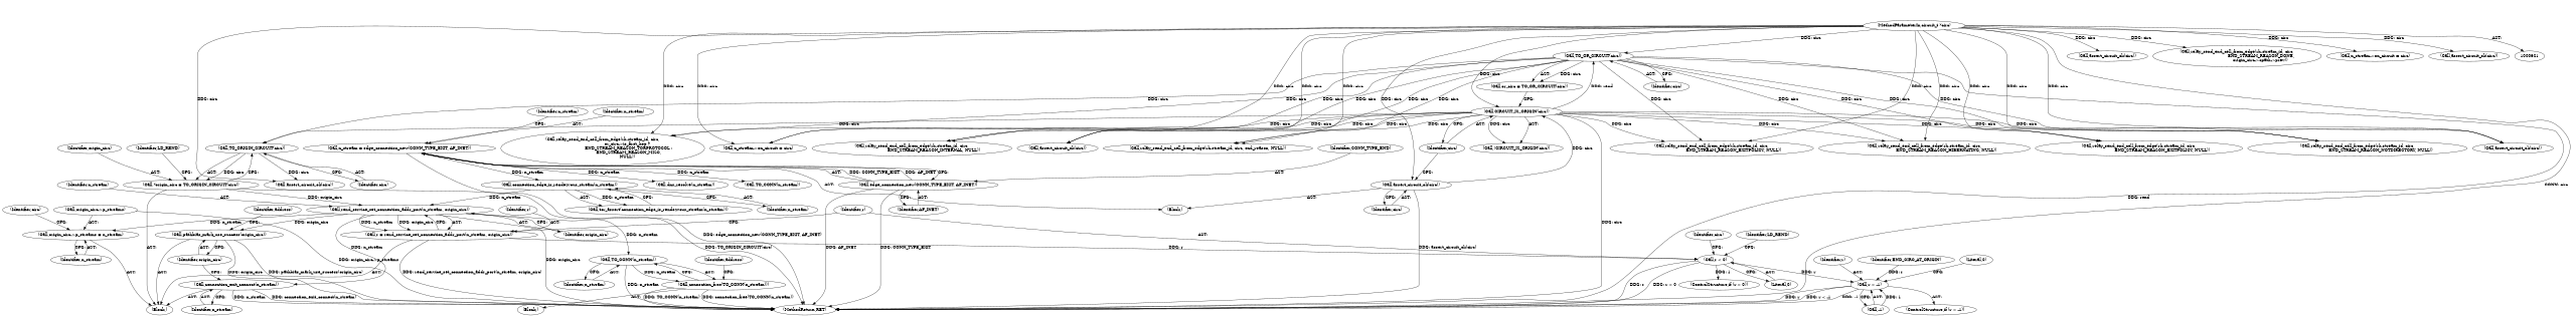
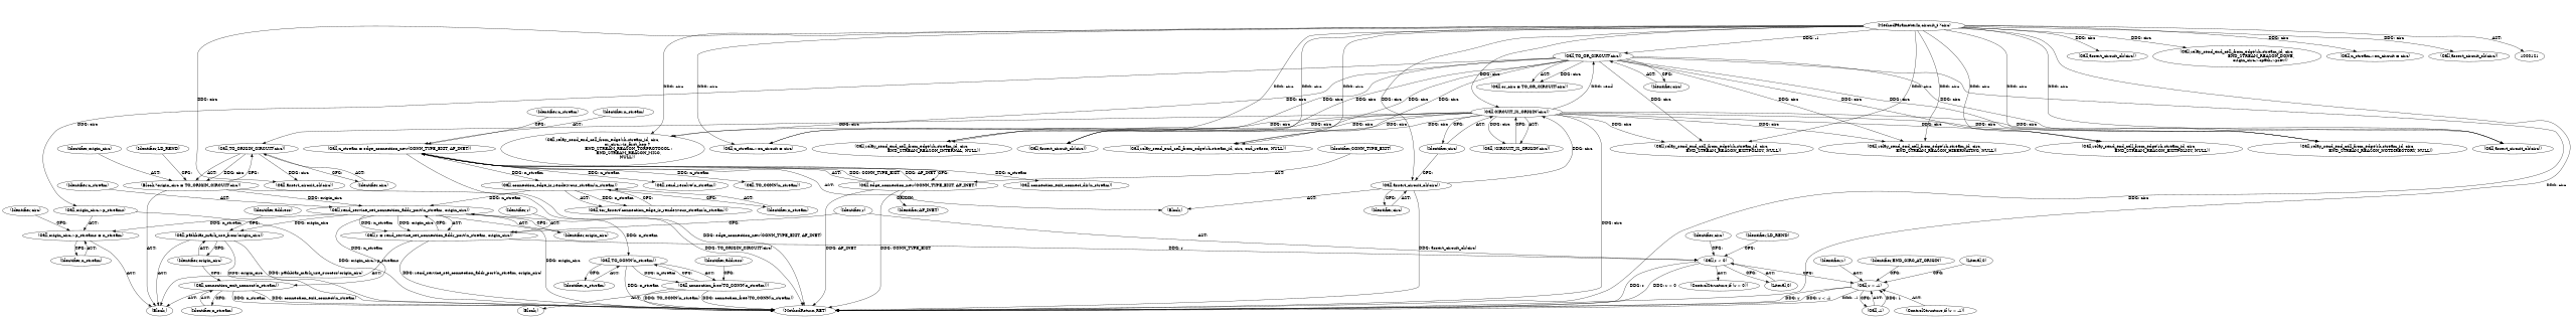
  digraph {
    n1 [label="(Call,rend_service_set_connection_addr_port(n_stream, origin_circ))"]
    n2 [label="(Call,r = rend_service_set_connection_addr_port(n_stream, origin_circ))"]
    n3 [label="(Call,TO_CONN(n_stream))"]
    n4 [label="(Call,origin_circ->p_streams = n_stream)"]
    n5 [label="(Call,connection_exit_connect(n_stream))"]
-   n6 [label="(Call,pathbias_mark_use_success(origin_circ))"]
+   n6 [label="(Call,pathbias_mark_use_from(origin_circ))"]
    n7 [label="(MethodReturn,RET)"]
    n8 [label="(Identifier,origin_circ)"]
    n9 [label="(Block,)"]
    n10 [label="(Call,r < 0)"]
    n11 [label="(Call,connection_free(TO_CONN(n_stream)))"]
    n12 [label="(Identifier,n_stream)"]
    n13 [label="(Identifier,n_stream)"]
    n14 [label="(Identifier,n_stream)"]
    n15 [label="(Identifier,origin_circ)"]
    n16 [label="(Call,connection_edge_is_rendezvous_stream(n_stream))"]
    n17 [label="(Call,tor_assert(connection_edge_is_rendezvous_stream(n_stream)))"]
    n18 [label="(Identifier,n_stream)"]
    n19 [label="(Call,n_stream = edge_connection_new(CONN_TYPE_EXIT, AF_INET))"]
    n20 [label="(Call,edge_connection_new(CONN_TYPE_EXIT, AF_INET))"]
    n21 [label="(Block,)"]
-   n23 [label="(Call,dns_resolve(n_stream))"]
+   n22 [label="(Call,connection_exit_connect_dir(n_stream))"]
+   n23 [label="(Call,send_resolve(n_stream))"]
    n24 [label="(Call,TO_CONN(n_stream))"]
    n25 [label="(Identifier,AF_INET)"]
-   n26 [label="(Call,*origin_circ = TO_ORIGIN_CIRCUIT(circ))"]
+   n26 [label="(Block,*origin_circ = TO_ORIGIN_CIRCUIT(circ))"]
    n27 [label="(Call,TO_ORIGIN_CIRCUIT(circ))"]
    n28 [label="(Call,assert_circuit_ok(circ))"]
    n29 [label="(Identifier,circ)"]
    n30 [label="(Call,TO_OR_CIRCUIT(circ))"]
    n31 [label="(Call,relay_send_end_cell_from_edge(rh.stream_id, circ,\n                                    END_STREAM_REASON_NOTDIRECTORY, NULL))"]
    n32 [label="(Call,assert_circuit_ok(circ))"]
    n33 [label="(Call,relay_send_end_cell_from_edge(rh.stream_id, circ, end_reason, NULL))"]
    n34 [label="(Identifier,circ)"]
    n35 [label="(Call,relay_send_end_cell_from_edge(rh.stream_id, circ,\n                                  END_STREAM_REASON_EXITPOLICY, NULL))"]
    n36 [label="(Call,relay_send_end_cell_from_edge(rh.stream_id, circ,\n                                    END_STREAM_REASON_EXITPOLICY, NULL))"]
    n37 [label="(Call,or_circ = TO_OR_CIRCUIT(circ))"]
    n38 [label="(Call,relay_send_end_cell_from_edge(rh.stream_id, circ,\n                                  END_STREAM_REASON_INTERNAL, NULL))"]
    n39 [label="(Call,assert_circuit_ok(circ))"]
    n40 [label="(Call,relay_send_end_cell_from_edge(rh.stream_id, circ,\n                                  END_STREAM_REASON_HIBERNATING, NULL))"]
    n41 [label="(Call,relay_send_end_cell_from_edge(rh.stream_id, circ,\n                                      or_circ->is_first_hop ?\n                                        END_STREAM_REASON_TORPROTOCOL :\n                                        END_STREAM_REASON_MISC,\n                                      NULL))"]
    n42 [label="(Call,n_stream->on_circuit = circ)"]
    n43 [label="(Call,CIRCUIT_IS_ORIGIN(circ))"]
    n44 [label="(Identifier,circ)"]
    n45 [label="(Call,!CIRCUIT_IS_ORIGIN(circ))"]
    n46 [label="(Call,assert_circuit_ok(circ))"]
    n47 [label="(Identifier,circ)"]
    n48 [label="(MethodParameterIn,circuit_t *circ)"]
    n49 [label="(Call,assert_circuit_ok(circ))"]
    n50 [label="(Call,relay_send_end_cell_from_edge(rh.stream_id, circ,\n                                     END_STREAM_REASON_DONE,\n                                    origin_circ->cpath->prev))"]
    n51 [label="(Call,n_stream->on_circuit = circ)"]
    n52 [label="(Call,assert_circuit_ok(circ))"]
-   1000121 [label=1000621]
+   1000121
    n54 [label="(Call,r < -1)"]
    n55 [label="(ControlStructure,if (r < 0))"]
    n56 [label="(Literal,0)"]
    n57 [label="(ControlStructure,if (r < -1))"]
    n58 [label="(Call,-1)"]
    n59 [label="(Block,)"]
    n60 [label="(Identifier,n_stream)"]
    n61 [label="(Identifier,n_stream)"]
    n62 [label="(Identifier,r)"]
    n63 [label="(Call,origin_circ->p_streams)"]
    n64 [label="(Identifier,origin_circ)"]
    n65 [label="(Identifier,n_stream)"]
    n66 [label="(Identifier,END_CIRC_AT_ORIGIN)"]
    n67 [label="(Identifier,LD_REND)"]
    n68 [label="(Identifier,r)"]
    n69 [label="(Identifier,address)"]
    n70 [label="(Identifier,r)"]
    n71 [label="(Identifier,LD_REND)"]
    n72 [label="(Identifier,circ)"]
    n73 [label="(Literal,0)"]
-   n74 [label="(Identifier,CONN_TYPE_END)"]
+   n74 [label="(Identifier,CONN_TYPE_EXIT)"]
    n75 [label="(Identifier,address)"]
    n76 [label="(Identifier,circ)"]
    n1 -> n2 [label="AST: "]
    n1 -> n2 [label="DDG: n_stream"]
    n1 -> n2 [label="DDG: origin_circ"]
    n1 -> n3 [label="DDG: n_stream"]
    n1 -> n4 [label="DDG: n_stream"]
    n1 -> n5 [label="DDG: n_stream"]
    n1 -> n6 [label="DDG: origin_circ"]
    n1 -> n7 [label="DDG: origin_circ"]
    n1 -> n8 [label="CFG: "]
    n2 -> n1 [label="CFG: "]
    n2 -> n7 [label="DDG: rend_service_set_connection_addr_port(n_stream, origin_circ)"]
    n2 -> n9 [label="AST: "]
    n2 -> n10 [label="DDG: r"]
    n3 -> n7 [label="DDG: n_stream"]
    n3 -> n11 [label="AST: "]
    n3 -> n11 [label="DDG: n_stream"]
    n3 -> n12 [label="CFG: "]
    n4 -> n9 [label="AST: "]
    n4 -> n13 [label="CFG: "]
    n5 -> n7 [label="DDG: n_stream"]
    n5 -> n7 [label="DDG: connection_exit_connect(n_stream)"]
    n5 -> n9 [label="AST: "]
    n5 -> n14 [label="CFG: "]
    n6 -> n7 [label="DDG: pathbias_mark_use_success(origin_circ)"]
    n6 -> n7 [label="DDG: origin_circ"]
    n6 -> n9 [label="AST: "]
    n6 -> n15 [label="CFG: "]
    n8 -> n1 [label="AST: "]
    n10 -> n7 [label="DDG: r"]
    n10 -> n7 [label="DDG: r < 0"]
-   n10 -> n54 [label="DDG: r"]
-   n10 -> n55 [label="DDG: 1"]
+   n10 -> n54 [label="CFG: "]
+   n10 -> n55 [label="AST: "]
    n10 -> n56 [label="CFG: "]
    n11 -> n3 [label="CFG: "]
    n11 -> n7 [label="DDG: connection_free(TO_CONN(n_stream))"]
    n11 -> n7 [label="DDG: TO_CONN(n_stream)"]
    n11 -> n59 [label="AST: "]
    n12 -> n3 [label="AST: "]
    n13 -> n4 [label="AST: "]
    n14 -> n5 [label="AST: "]
    n15 -> n5 [label="CFG: "]
    n15 -> n6 [label="AST: "]
    n16 -> n1 [label="DDG: n_stream"]
    n16 -> n17 [label="AST: "]
    n16 -> n17 [label="DDG: n_stream"]
    n16 -> n18 [label="CFG: "]
    n17 -> n16 [label="CFG: "]
    n18 -> n16 [label="AST: "]
    n19 -> n7 [label="DDG: edge_connection_new(CONN_TYPE_EXIT, AF_INET)"]
    n19 -> n16 [label="DDG: n_stream"]
    n19 -> n20 [label="CFG: "]
    n19 -> n21 [label="AST: "]
+   n19 -> n22 [label="DDG: n_stream"]
    n19 -> n23 [label="DDG: n_stream"]
    n19 -> n24 [label="DDG: n_stream"]
    n20 -> n7 [label="DDG: AF_INET"]
    n20 -> n7 [label="DDG: CONN_TYPE_EXIT"]
    n20 -> n19 [label="AST: "]
    n20 -> n19 [label="DDG: CONN_TYPE_EXIT"]
    n20 -> n19 [label="DDG: AF_INET"]
-   n20 -> n25 [label="CFG: "]
-   n25 -> n20 [label="AST: "]
+   n20 -> n25 [label="ORIGIN: "]
    n26 -> n1 [label="DDG: origin_circ"]
    n26 -> n7 [label="DDG: TO_ORIGIN_CIRCUIT(circ)"]
    n26 -> n9 [label="AST: "]
    n26 -> n27 [label="CFG: "]
    n27 -> n26 [label="AST: "]
    n27 -> n26 [label="DDG: circ"]
    n27 -> n28 [label="DDG: circ"]
    n27 -> n29 [label="CFG: "]
    n29 -> n27 [label="AST: "]
-   n30 -> n7 [label="DDG: rend"]
-   n30 -> n27 [label="DDG: circ"]
+   n30 -> n7 [label="DDG: circ"]
+   n30 -> n63 [label="DDG: circ"]
    n30 -> n31 [label="DDG: circ"]
    n30 -> n32 [label="DDG: circ"]
    n30 -> n33 [label="DDG: circ"]
    n30 -> n34 [label="CFG: "]
    n30 -> n35 [label="DDG: circ"]
    n30 -> n36 [label="DDG: circ"]
    n30 -> n37 [label="AST: "]
    n30 -> n37 [label="DDG: circ"]
    n30 -> n38 [label="DDG: circ"]
    n30 -> n39 [label="DDG: circ"]
    n30 -> n40 [label="DDG: circ"]
    n30 -> n41 [label="DDG: circ"]
    n30 -> n42 [label="DDG: circ"]
    n34 -> n30 [label="AST: "]
    n43 -> n7 [label="DDG: circ"]
    n43 -> n27 [label="DDG: circ"]
    n43 -> n30 [label="DDG: rend"]
    n43 -> n31 [label="DDG: circ"]
    n43 -> n32 [label="DDG: circ"]
    n43 -> n33 [label="DDG: circ"]
    n43 -> n35 [label="DDG: circ"]
    n43 -> n36 [label="DDG: circ"]
    n43 -> n38 [label="DDG: circ"]
    n43 -> n39 [label="DDG: circ"]
    n43 -> n40 [label="DDG: circ"]
    n43 -> n41 [label="DDG: circ"]
    n43 -> n42 [label="DDG: circ"]
    n43 -> n44 [label="CFG: "]
    n43 -> n45 [label="AST: "]
    n43 -> n45 [label="DDG: circ"]
    n44 -> n43 [label="AST: "]
    n44 -> n46 [label="CFG: "]
-   n37 -> n43 [label="CFG: "]
+   n45 -> n43 [label="CFG: "]
    n46 -> n7 [label="DDG: assert_circuit_ok(circ)"]
    n46 -> n21 [label="AST: "]
    n46 -> n43 [label="DDG: circ"]
    n46 -> n47 [label="CFG: "]
    n47 -> n46 [label="AST: "]
-   n48 -> n7 [label="CONN: circ"]
+   n48 -> n7 [label="DDG: circ"]
    n48 -> n28 [label="DDG: circ"]
-   n48 -> n30 [label="DDG: circ"]
+   n48 -> n30 [label="DDG: -1"]
    n48 -> n31 [label="DDG: circ"]
    n48 -> n32 [label="DDG: circ"]
    n48 -> n33 [label="DDG: circ"]
    n48 -> n35 [label="DDG: circ"]
    n48 -> n36 [label="DDG: circ"]
    n48 -> n38 [label="DDG: circ"]
    n48 -> n39 [label="DDG: circ"]
    n48 -> n40 [label="DDG: circ"]
    n48 -> n41 [label="DDG: circ"]
    n48 -> n42 [label="DDG: circ"]
    n48 -> n43 [label="DDG: circ"]
    n48 -> n46 [label="DDG: circ"]
    n48 -> n49 [label="DDG: circ"]
    n48 -> n50 [label="DDG: circ"]
    n48 -> n51 [label="DDG: circ"]
    n48 -> n52 [label="DDG: circ"]
    n48 -> 1000121 [label="AST: "]
    n54 -> n7 [label="DDG: r"]
    n54 -> n7 [label="DDG: r < -1"]
    n54 -> n7 [label="DDG: -1"]
-   n54 -> n57 [label="AST: "]
+   n57 -> n54 [label="AST: "]
    n54 -> n58 [label="CFG: "]
    n56 -> n10 [label="AST: "]
    n58 -> n54 [label="AST: "]
    n58 -> n54 [label="DDG: 1"]
    n60 -> n19 [label="AST: "]
    n61 -> n19 [label="CFG: "]
    n62 -> n54 [label="AST: "]
    n63 -> n4 [label="AST: "]
    n63 -> n7 [label="DDG: origin_circ->p_streams"]
    n64 -> n26 [label="AST: "]
    n65 -> n1 [label="AST: "]
-   n66 -> n54 [label="DDG: r"]
+   n66 -> n54 [label="CFG: "]
    n67 -> n26 [label="CFG: "]
    n68 -> n2 [label="CFG: "]
    n68 -> n10 [label="AST: "]
    n69 -> n6 [label="CFG: "]
    n70 -> n2 [label="AST: "]
    n71 -> n10 [label="CFG: "]
    n72 -> n10 [label="CFG: "]
    n73 -> n54 [label="CFG: "]
    n74 -> n20 [label="AST: "]
    n75 -> n11 [label="CFG: "]
    n76 -> n4 [label="CFG: "]
  }
